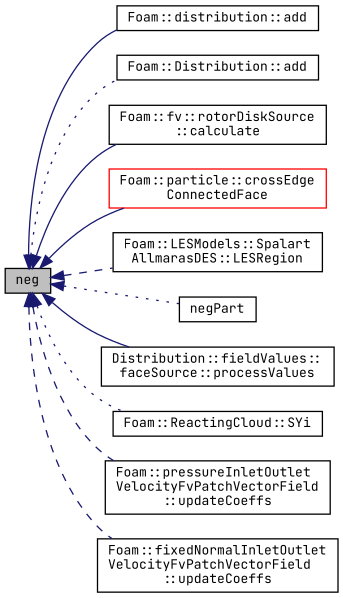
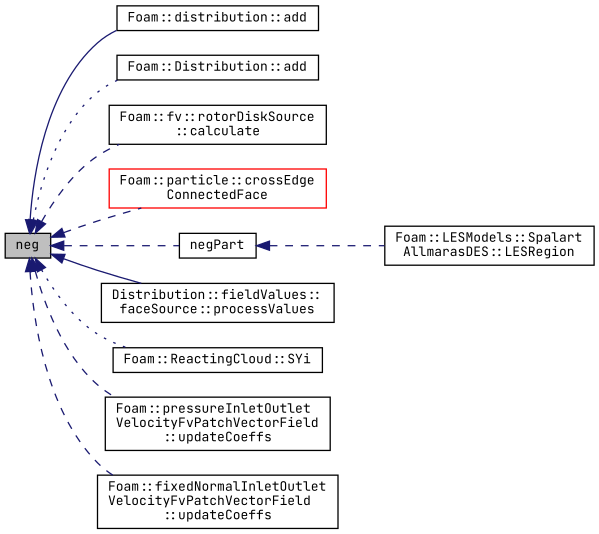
  digraph {
    fontname="JetBrains Mono"
    rankdir=LR
    node [color=black fontname="JetBrains Mono" fontsize=10 shape=record]
    edge [color=midnightblue dir=back fontname="JetBrains Mono" fontsize=10 labelfontname=Helvetica labelfontsize=10 style=dashed]
    n1 [fillcolor=grey75 fontcolor=black height=0.2 label=neg style=filled width=0.4]
    n2 [height=0.2 label="Foam::distribution::add" width=0.4]
    n3 [height=0.2 label="Foam::Distribution::add" width=0.4]
    n4 [height=0.2 label="Foam::fv::rotorDiskSource\l::calculate" width=0.4]
    n5 [color=red height=0.2 label="Foam::particle::crossEdge\lConnectedFace" width=0.4]
    n6 [height=0.2 label="Foam::LESModels::Spalart\lAllmarasDES::LESRegion" width=0.4]
    n7 [height=0.2 label=negPart width=0.4]
    n8 [height=0.2 label="Distribution::fieldValues::\lfaceSource::processValues" width=0.4]
    n9 [height=0.2 label="Foam::ReactingCloud::SYi" width=0.4]
    n10 [height=0.2 label="Foam::pressureInletOutlet\lVelocityFvPatchVectorField\l::updateCoeffs" width=0.4]
    n11 [height=0.2 label="Foam::fixedNormalInletOutlet\lVelocityFvPatchVectorField\l::updateCoeffs" width=0.4]
    n1 -> n2 [style=solid]
    n1 -> n3 [style=dotted]
-   n1 -> n4 [style=solid]
-   n1 -> n5 [style=solid]
-   n1 -> n6
-   n1 -> n7 [style=dotted]
+   n1 -> n4
+   n1 -> n5
+   n7 -> n6
+   n1 -> n7
    n1 -> n8 [style=solid]
    n1 -> n9 [style=dotted]
    n1 -> n10
    n1 -> n11
  }
